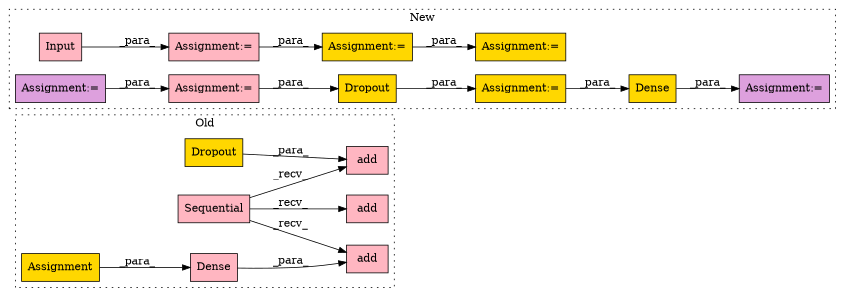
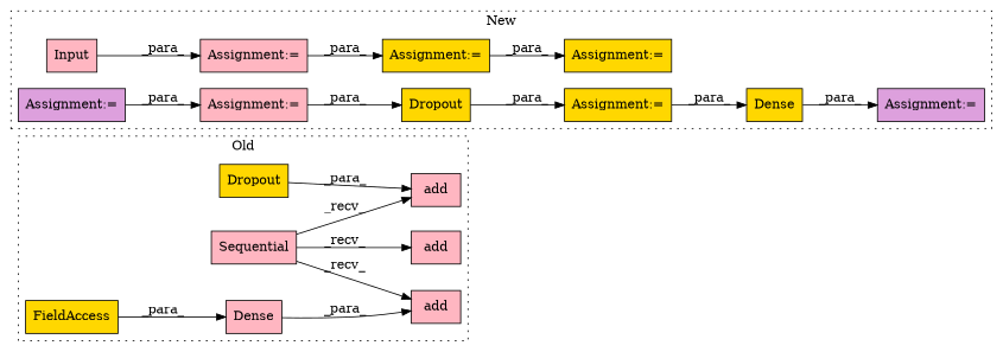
  digraph {
    rankdir=LR
    node [a=32 fillcolor=lightpink l=1 shape=box style=filled]
    n1 [l="6,1" label=Dense s="2175,2205"]
-   n2 [a=22 fillcolor=gold l=14 label=Assignment s=2181]
+   n2 [a=22 fillcolor=gold l=14 label=FieldAccess s=2181]
    n3 [l="4,1" label=add s="2171,2206"]
    n4 [l=12 label=Sequential s=1761]
    n5 [l="4,1" label=add s="2052,2069"]
    n6 [fillcolor=gold l="8,1" label=Dropout s="2056,2068"]
    n7 [l="4,1" label=add s="1953,1998"]
    n8 [l="6,1" label=Input s="2018,2040"]
    n9 [fillcolor=gold l="6,1" label=Dense s="2539,2558"]
    n10 [fillcolor=gold l="8,1" label=Dropout s="2497,2518"]
    n11 [a=7 fillcolor=gold label="Assignment:=" s=2098]
    n12 [a=7 label="Assignment:=" s=2017]
    n13 [a=7 fillcolor=gold label="Assignment:=" s=2496]
    n14 [a=7 fillcolor=gold label="Assignment:=" s=2060]
    n15 [a=7 label="Assignment:=" s=2333]
    n16 [a=7 fillcolor=plum label="Assignment:=" s=2538]
    n17 [a=7 fillcolor=plum label="Assignment:=" s=2196]
    subgraph cluster_1 {
      label=Old
      style=dotted
      n1
      n2
      n3
      n4
      n5
      n6
      n7
    }
    subgraph cluster_2 {
      label=New
      style=dotted
      n8
      n9
      n10
      n11
      n12
      n13
      n14
      n15
      n16
      n17
    }
    n1 -> n3 [label=_para_]
    n2 -> n1 [label=_para_]
    n4 -> n3 [label=_recv_]
    n4 -> n5 [label=_recv_]
    n4 -> n7 [label=_recv_]
    n6 -> n5 [label=_para_]
    n8 -> n12 [label=_para_]
    n9 -> n16 [label=_para_]
    n10 -> n13 [label=_para_]
    n12 -> n14 [label=_para_]
    n13 -> n9 [label=_para_]
    n14 -> n11 [label=_para_]
    n15 -> n10 [label=_para_]
    n17 -> n15 [label=_para_]
  }
